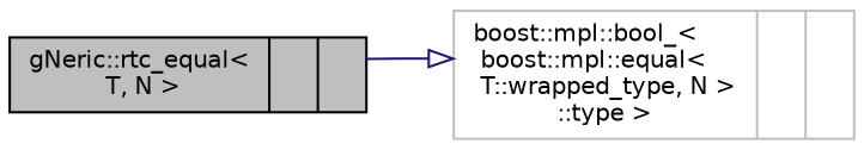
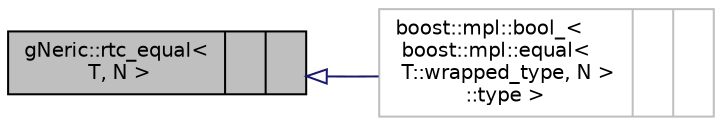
  digraph {
    rankdir=LR
    node [fontname=Helvetica fontsize=10 shape=record]
    n1 [color=black fillcolor=grey75 fontcolor=black height=0.2 label="{gNeric::rtc_equal\<\l T, N \>\n||}" style=filled width=0.4]
    n2 [color=grey75 height=0.2 label="{boost::mpl::bool_\<\l boost::mpl::equal\<\l T::wrapped_type, N \>\l::type \>\n||}" width=0.4]
-   n2 -> n1 [arrowtail=onormal color=midnightblue dir=back fontname=Helvetica fontsize=10 labelfontname=Helvetica labelfontsize=10 style=solid]
+   n1 -> n2 [arrowtail=onormal color=midnightblue dir=back fontname=Helvetica fontsize=10 labelfontname=Helvetica labelfontsize=10 style=solid]
  }
